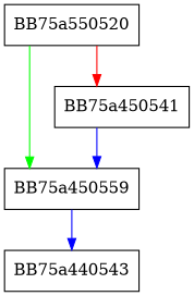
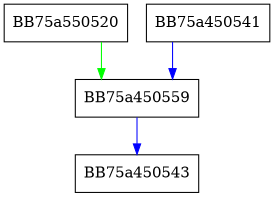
  digraph {
    splines=ortho
    node [shape=box]
    edge [color=blue]
    n1 [label=BB75a550520]
    BB75a450559
    BB75a450541
-   BB75a450543 [label=BB75a440543]
+   BB75a450543
    n1 -> BB75a450559 [color=green]
-   n1 -> BB75a450541 [color=red]
    BB75a450559 -> BB75a450543
    BB75a450541 -> BB75a450559
  }
